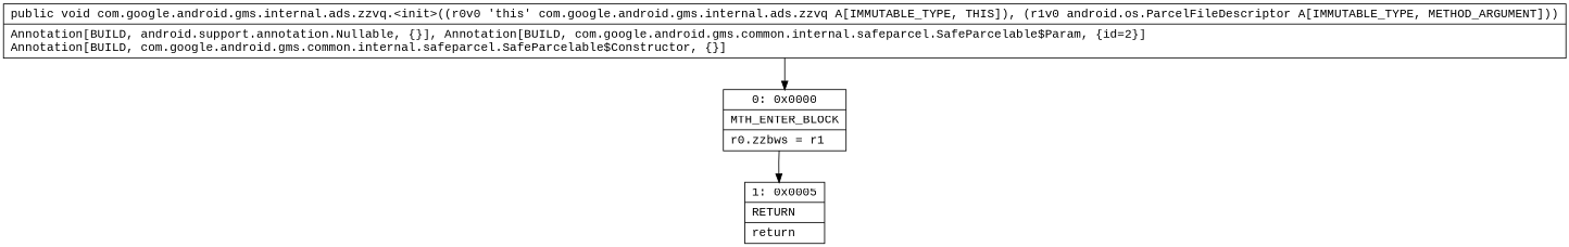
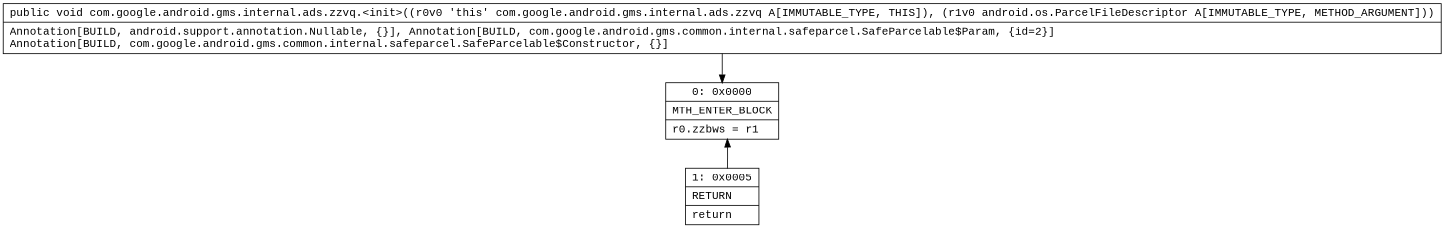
  digraph {
    fontname="Liberation Mono"
    node [shape=record fontname="Liberation Mono"]
    edge [fontname="Liberation Mono"]
    n1 [label="{0\:\ 0x0000|MTH_ENTER_BLOCK\l|r0.zzbws = r1\l}"]
    n2 [label="{1\:\ 0x0005|RETURN\l|return\l}"]
    n3 [label="{public void com.google.android.gms.internal.ads.zzvq.\<init\>((r0v0 'this' com.google.android.gms.internal.ads.zzvq A[IMMUTABLE_TYPE, THIS]), (r1v0 android.os.ParcelFileDescriptor A[IMMUTABLE_TYPE, METHOD_ARGUMENT]))  | Annotation[BUILD, android.support.annotation.Nullable, \{\}], Annotation[BUILD, com.google.android.gms.common.internal.safeparcel.SafeParcelable$Param, \{id=2\}]\lAnnotation[BUILD, com.google.android.gms.common.internal.safeparcel.SafeParcelable$Constructor, \{\}]\l}"]
-   n1 -> n2
+   n2 -> n1
    n3 -> n1
  }
